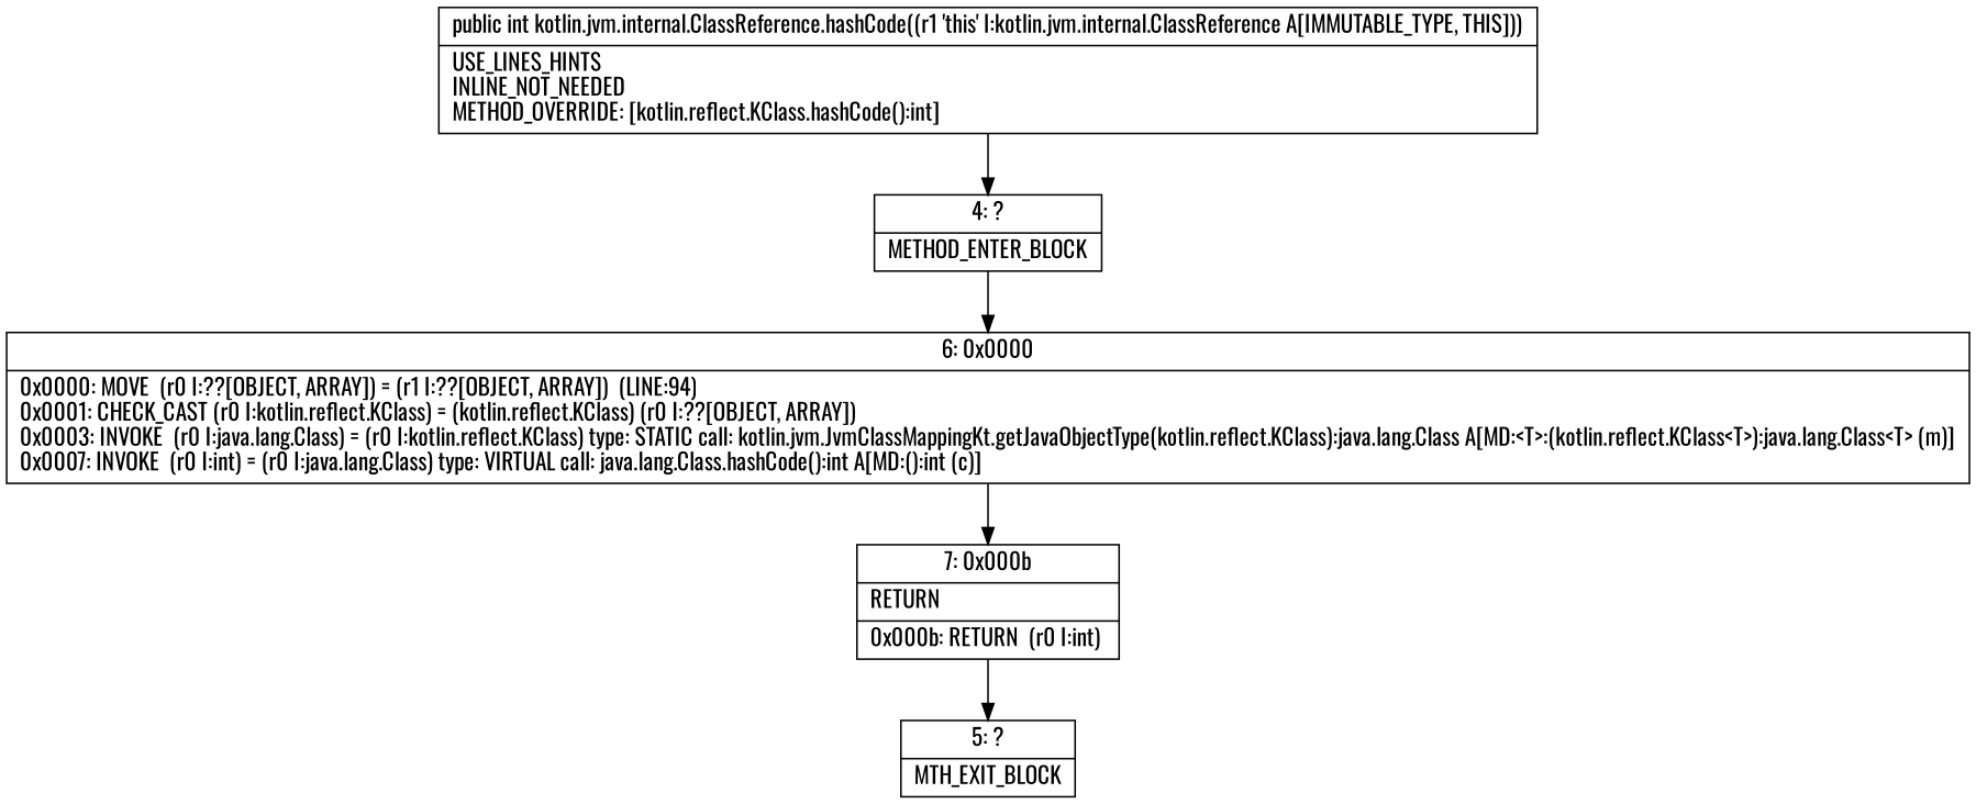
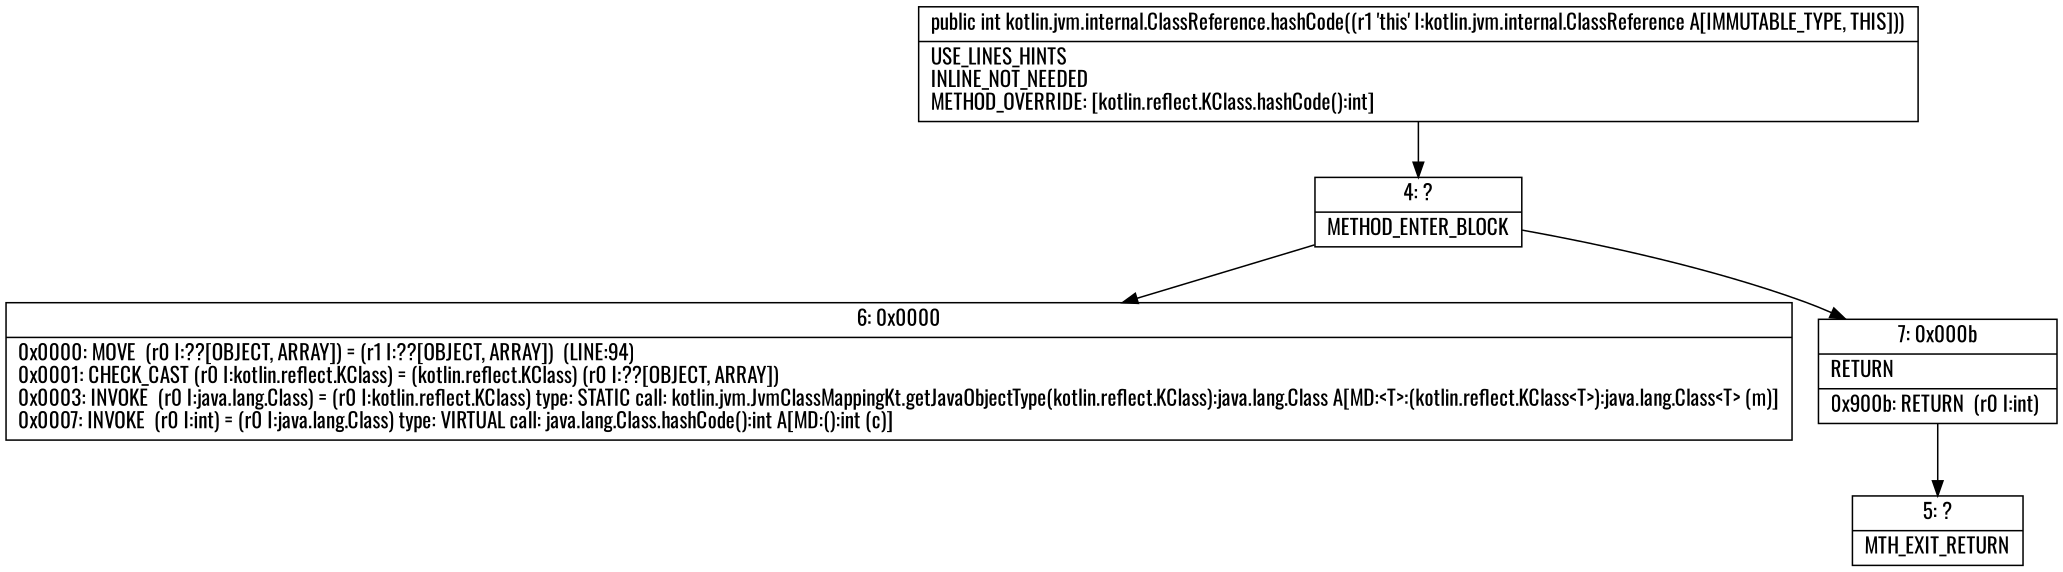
  digraph {
    fontname=Oswald
    node [fontname=Oswald shape=record]
    edge [fontname=Oswald]
    n1 [label="{4\:\ ?|METHOD_ENTER_BLOCK\l}"]
    n2 [label="{6\:\ 0x0000|0x0000: MOVE  (r0 I:??[OBJECT, ARRAY]) = (r1 I:??[OBJECT, ARRAY])  (LINE:94)\l0x0001: CHECK_CAST (r0 I:kotlin.reflect.KClass) = (kotlin.reflect.KClass) (r0 I:??[OBJECT, ARRAY]) \l0x0003: INVOKE  (r0 I:java.lang.Class) = (r0 I:kotlin.reflect.KClass) type: STATIC call: kotlin.jvm.JvmClassMappingKt.getJavaObjectType(kotlin.reflect.KClass):java.lang.Class A[MD:\<T\>:(kotlin.reflect.KClass\<T\>):java.lang.Class\<T\> (m)]\l0x0007: INVOKE  (r0 I:int) = (r0 I:java.lang.Class) type: VIRTUAL call: java.lang.Class.hashCode():int A[MD:():int (c)]\l}"]
-   n3 [label="{7\:\ 0x000b|RETURN\l|0x000b: RETURN  (r0 I:int) \l}"]
-   n4 [label="{5\:\ ?|MTH_EXIT_BLOCK\l}"]
+   n3 [label="{7\:\ 0x000b|RETURN\l|0x900b: RETURN  (r0 I:int) \l}"]
+   n4 [label="{5\:\ ?|MTH_EXIT_RETURN\l}"]
    n5 [label="{public int kotlin.jvm.internal.ClassReference.hashCode((r1 'this' I:kotlin.jvm.internal.ClassReference A[IMMUTABLE_TYPE, THIS]))  | USE_LINES_HINTS\lINLINE_NOT_NEEDED\lMETHOD_OVERRIDE: [kotlin.reflect.KClass.hashCode():int]\l}"]
    n1 -> n2
-   n2 -> n3
+   n1 -> n3
    n3 -> n4
    n5 -> n1
  }
